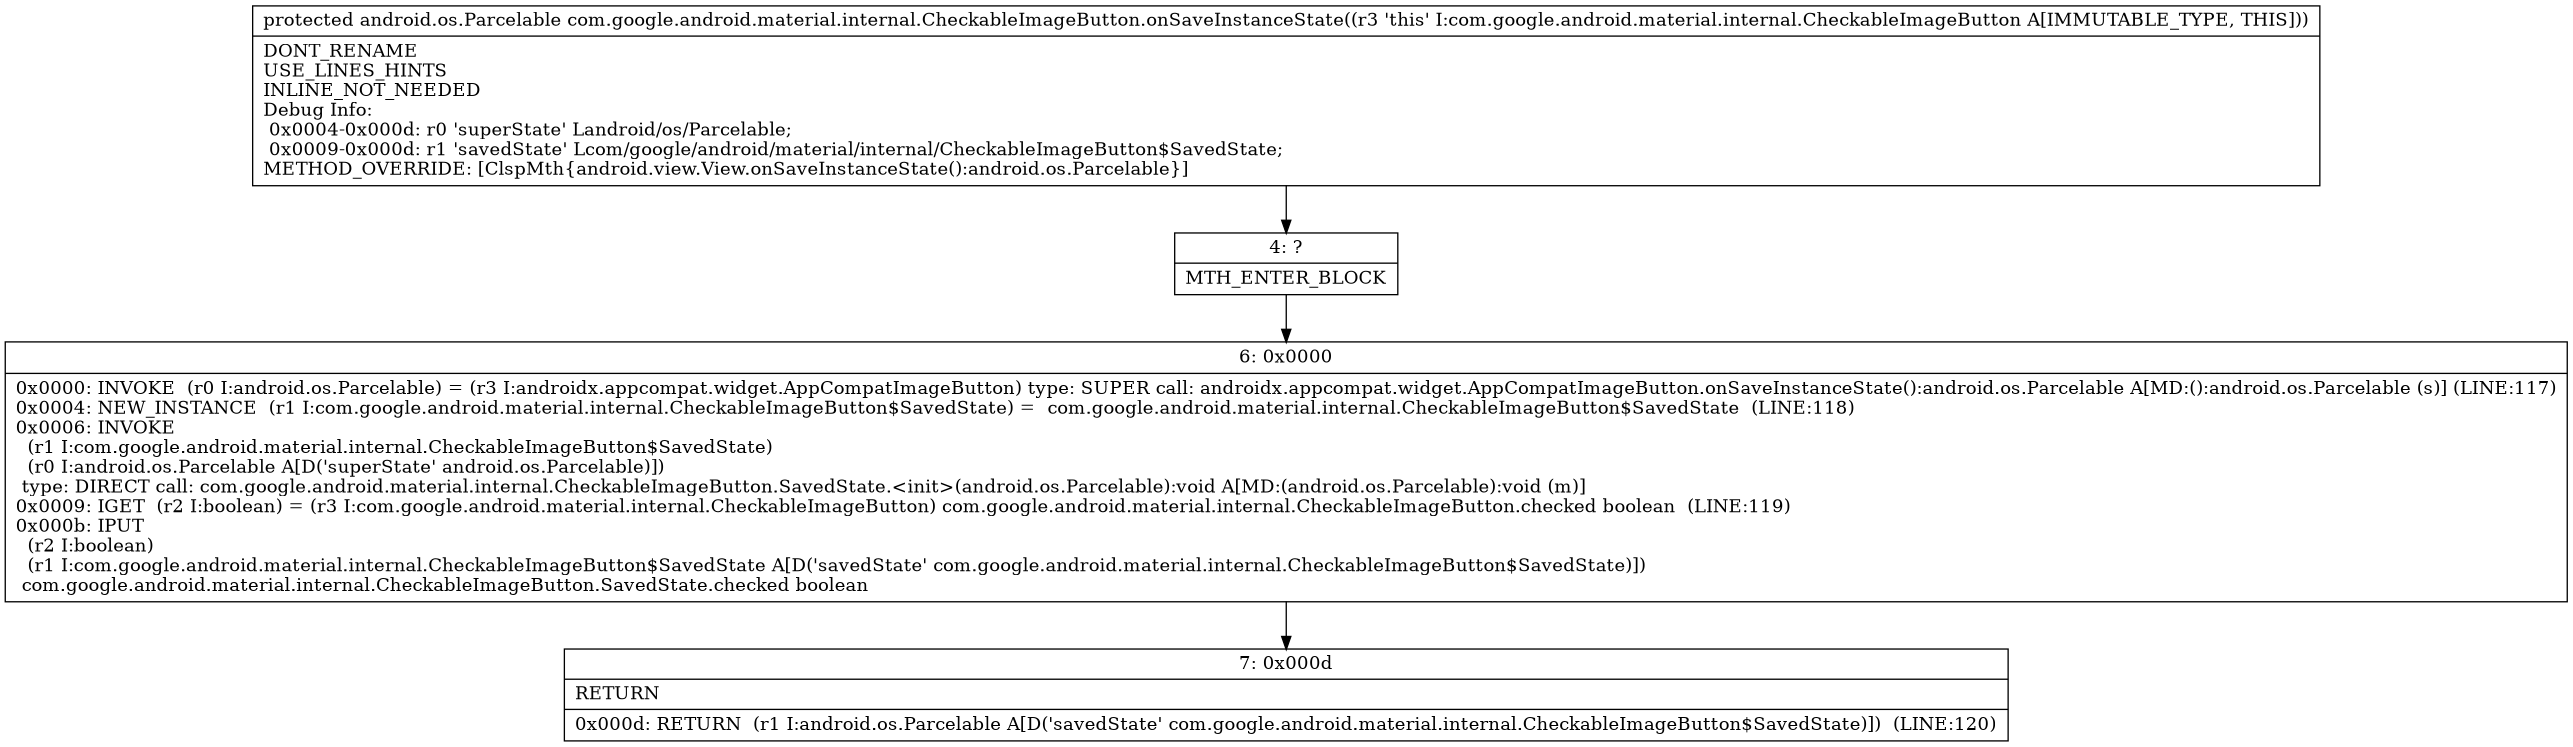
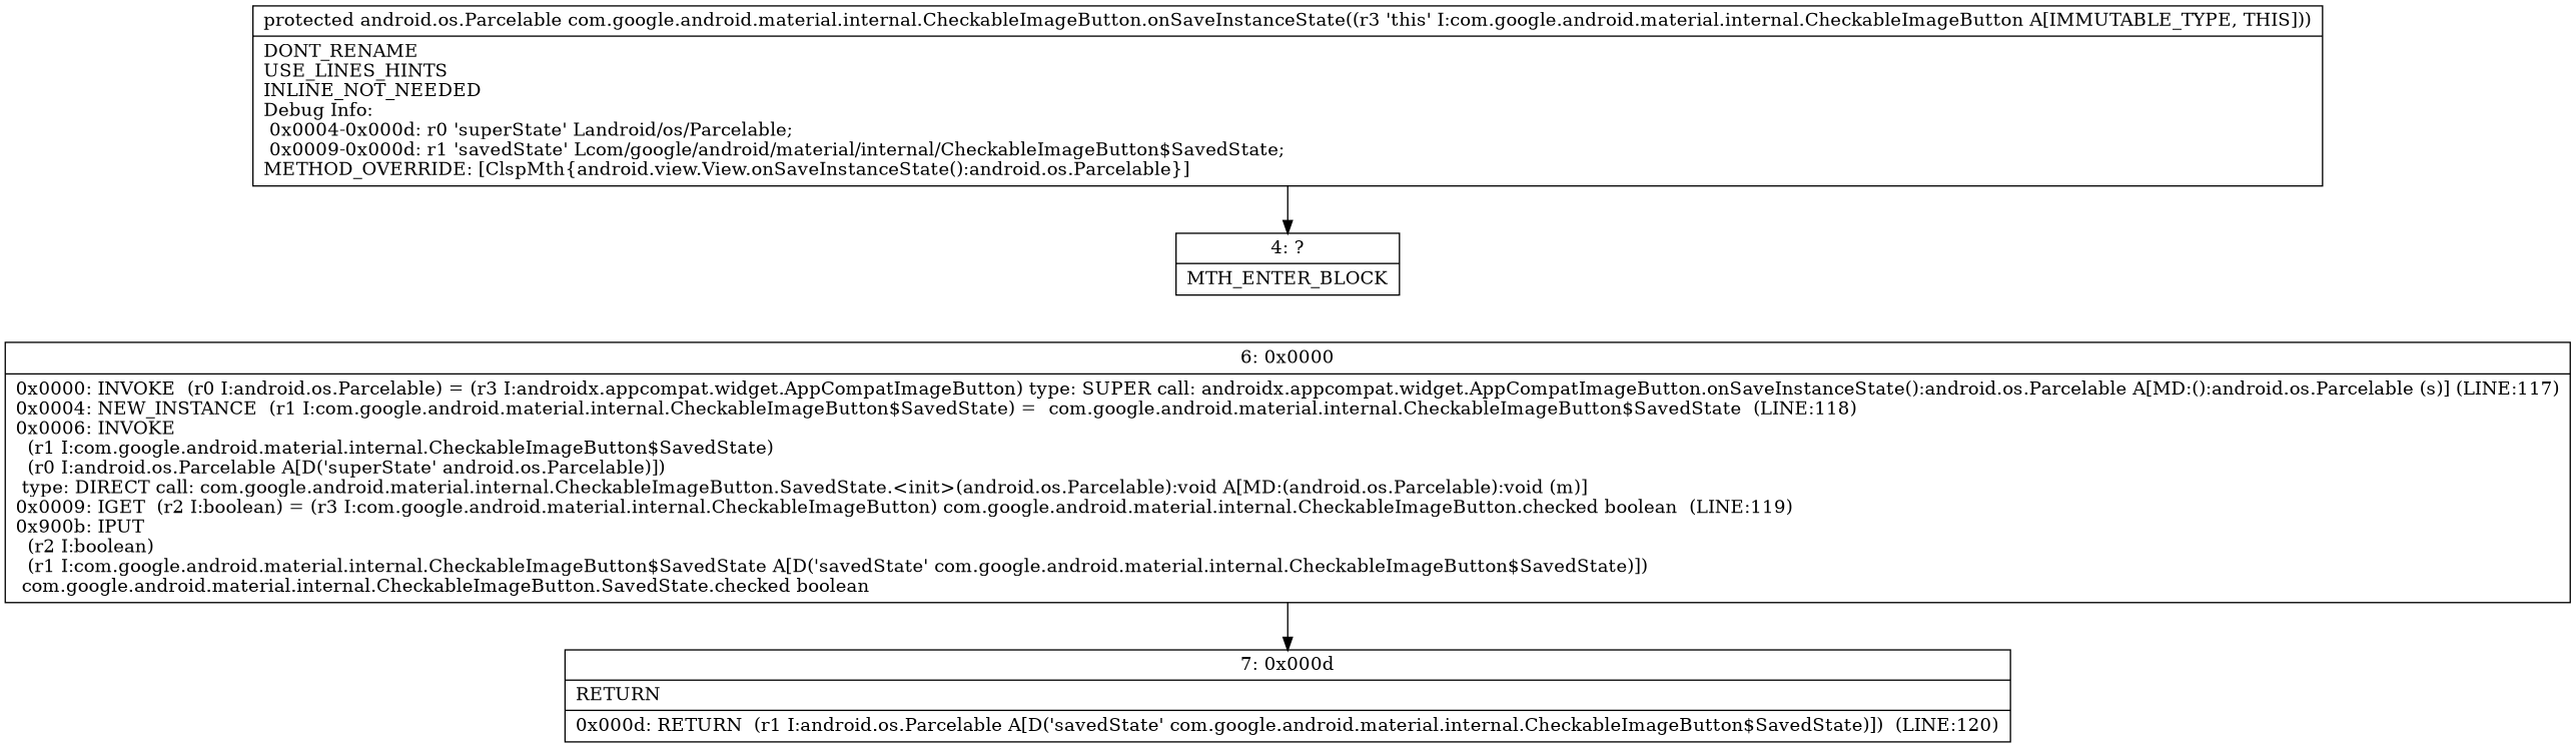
  digraph {
    node [shape=record]
    n1 [label="{4\:\ ?|MTH_ENTER_BLOCK\l}"]
-   n2 [label="{6\:\ 0x0000|0x0000: INVOKE  (r0 I:android.os.Parcelable) = (r3 I:androidx.appcompat.widget.AppCompatImageButton) type: SUPER call: androidx.appcompat.widget.AppCompatImageButton.onSaveInstanceState():android.os.Parcelable A[MD:():android.os.Parcelable (s)] (LINE:117)\l0x0004: NEW_INSTANCE  (r1 I:com.google.android.material.internal.CheckableImageButton$SavedState) =  com.google.android.material.internal.CheckableImageButton$SavedState  (LINE:118)\l0x0006: INVOKE  \l  (r1 I:com.google.android.material.internal.CheckableImageButton$SavedState)\l  (r0 I:android.os.Parcelable A[D('superState' android.os.Parcelable)])\l type: DIRECT call: com.google.android.material.internal.CheckableImageButton.SavedState.\<init\>(android.os.Parcelable):void A[MD:(android.os.Parcelable):void (m)]\l0x0009: IGET  (r2 I:boolean) = (r3 I:com.google.android.material.internal.CheckableImageButton) com.google.android.material.internal.CheckableImageButton.checked boolean  (LINE:119)\l0x000b: IPUT  \l  (r2 I:boolean)\l  (r1 I:com.google.android.material.internal.CheckableImageButton$SavedState A[D('savedState' com.google.android.material.internal.CheckableImageButton$SavedState)])\l com.google.android.material.internal.CheckableImageButton.SavedState.checked boolean \l}"]
+   n2 [label="{6\:\ 0x0000|0x0000: INVOKE  (r0 I:android.os.Parcelable) = (r3 I:androidx.appcompat.widget.AppCompatImageButton) type: SUPER call: androidx.appcompat.widget.AppCompatImageButton.onSaveInstanceState():android.os.Parcelable A[MD:():android.os.Parcelable (s)] (LINE:117)\l0x0004: NEW_INSTANCE  (r1 I:com.google.android.material.internal.CheckableImageButton$SavedState) =  com.google.android.material.internal.CheckableImageButton$SavedState  (LINE:118)\l0x0006: INVOKE  \l  (r1 I:com.google.android.material.internal.CheckableImageButton$SavedState)\l  (r0 I:android.os.Parcelable A[D('superState' android.os.Parcelable)])\l type: DIRECT call: com.google.android.material.internal.CheckableImageButton.SavedState.\<init\>(android.os.Parcelable):void A[MD:(android.os.Parcelable):void (m)]\l0x0009: IGET  (r2 I:boolean) = (r3 I:com.google.android.material.internal.CheckableImageButton) com.google.android.material.internal.CheckableImageButton.checked boolean  (LINE:119)\l0x900b: IPUT  \l  (r2 I:boolean)\l  (r1 I:com.google.android.material.internal.CheckableImageButton$SavedState A[D('savedState' com.google.android.material.internal.CheckableImageButton$SavedState)])\l com.google.android.material.internal.CheckableImageButton.SavedState.checked boolean \l}"]
    n3 [label="{7\:\ 0x000d|RETURN\l|0x000d: RETURN  (r1 I:android.os.Parcelable A[D('savedState' com.google.android.material.internal.CheckableImageButton$SavedState)])  (LINE:120)\l}"]
    n4 [label="{protected android.os.Parcelable com.google.android.material.internal.CheckableImageButton.onSaveInstanceState((r3 'this' I:com.google.android.material.internal.CheckableImageButton A[IMMUTABLE_TYPE, THIS]))  | DONT_RENAME\lUSE_LINES_HINTS\lINLINE_NOT_NEEDED\lDebug Info:\l  0x0004\-0x000d: r0 'superState' Landroid\/os\/Parcelable;\l  0x0009\-0x000d: r1 'savedState' Lcom\/google\/android\/material\/internal\/CheckableImageButton$SavedState;\lMETHOD_OVERRIDE: [ClspMth\{android.view.View.onSaveInstanceState():android.os.Parcelable\}]\l}"]
-   n1 -> n2
    n2 -> n3
    n4 -> n1
  }
